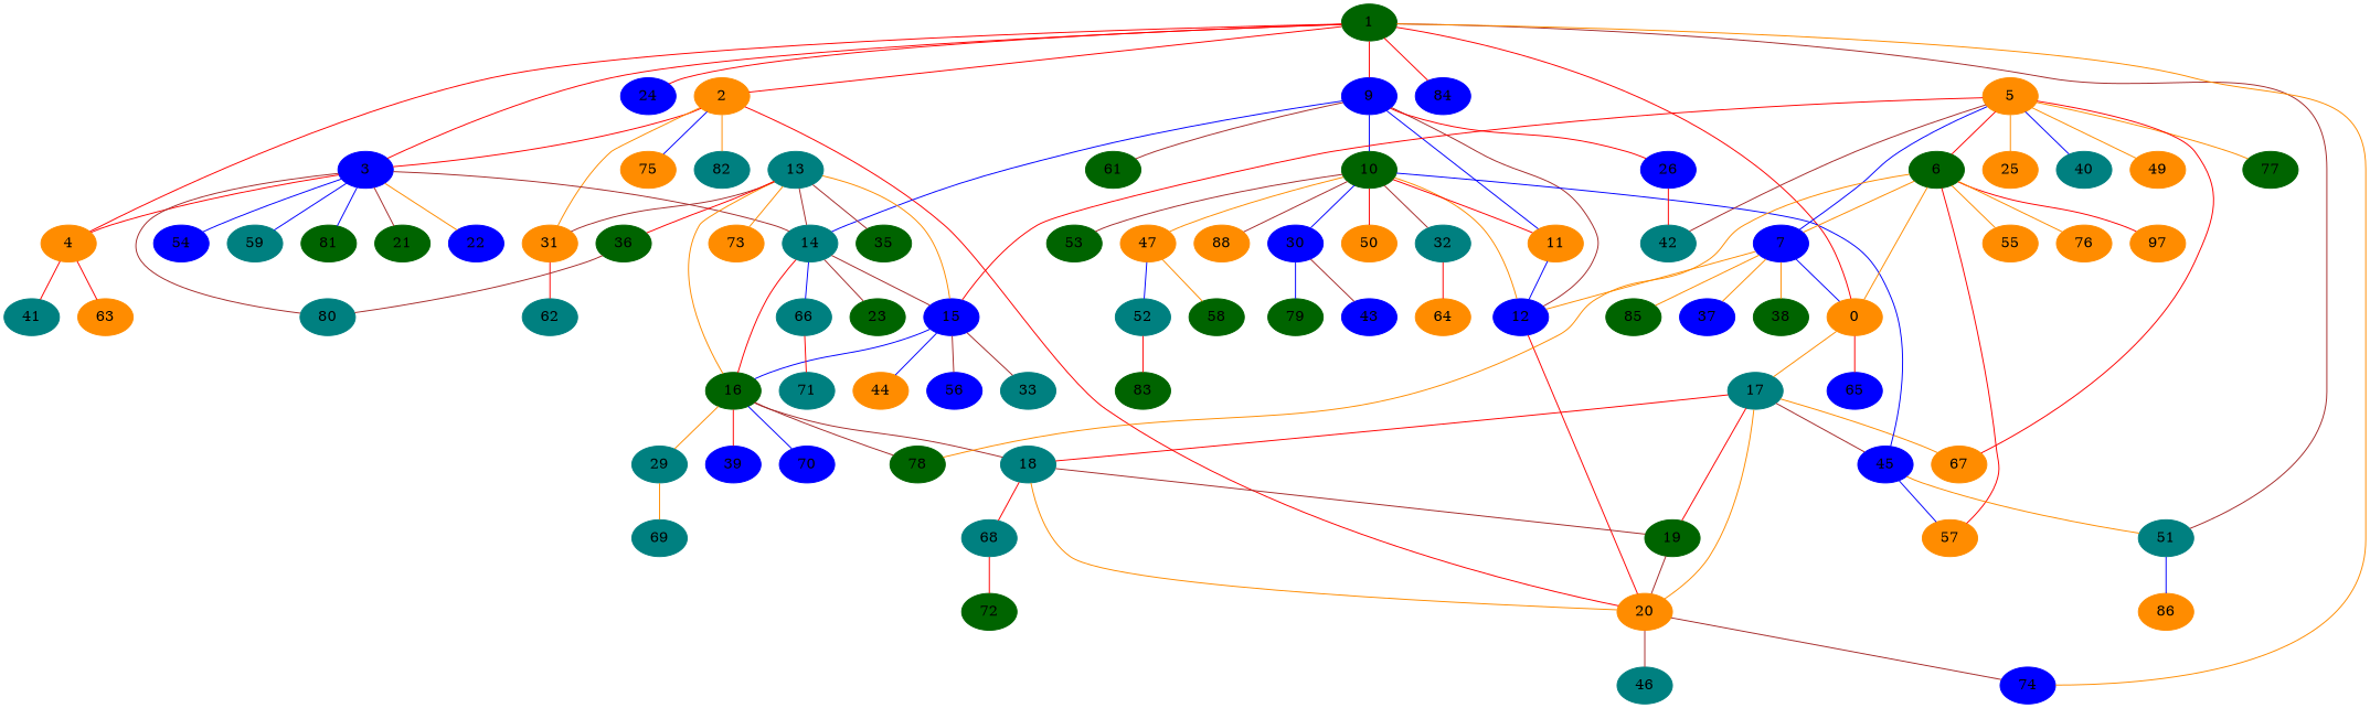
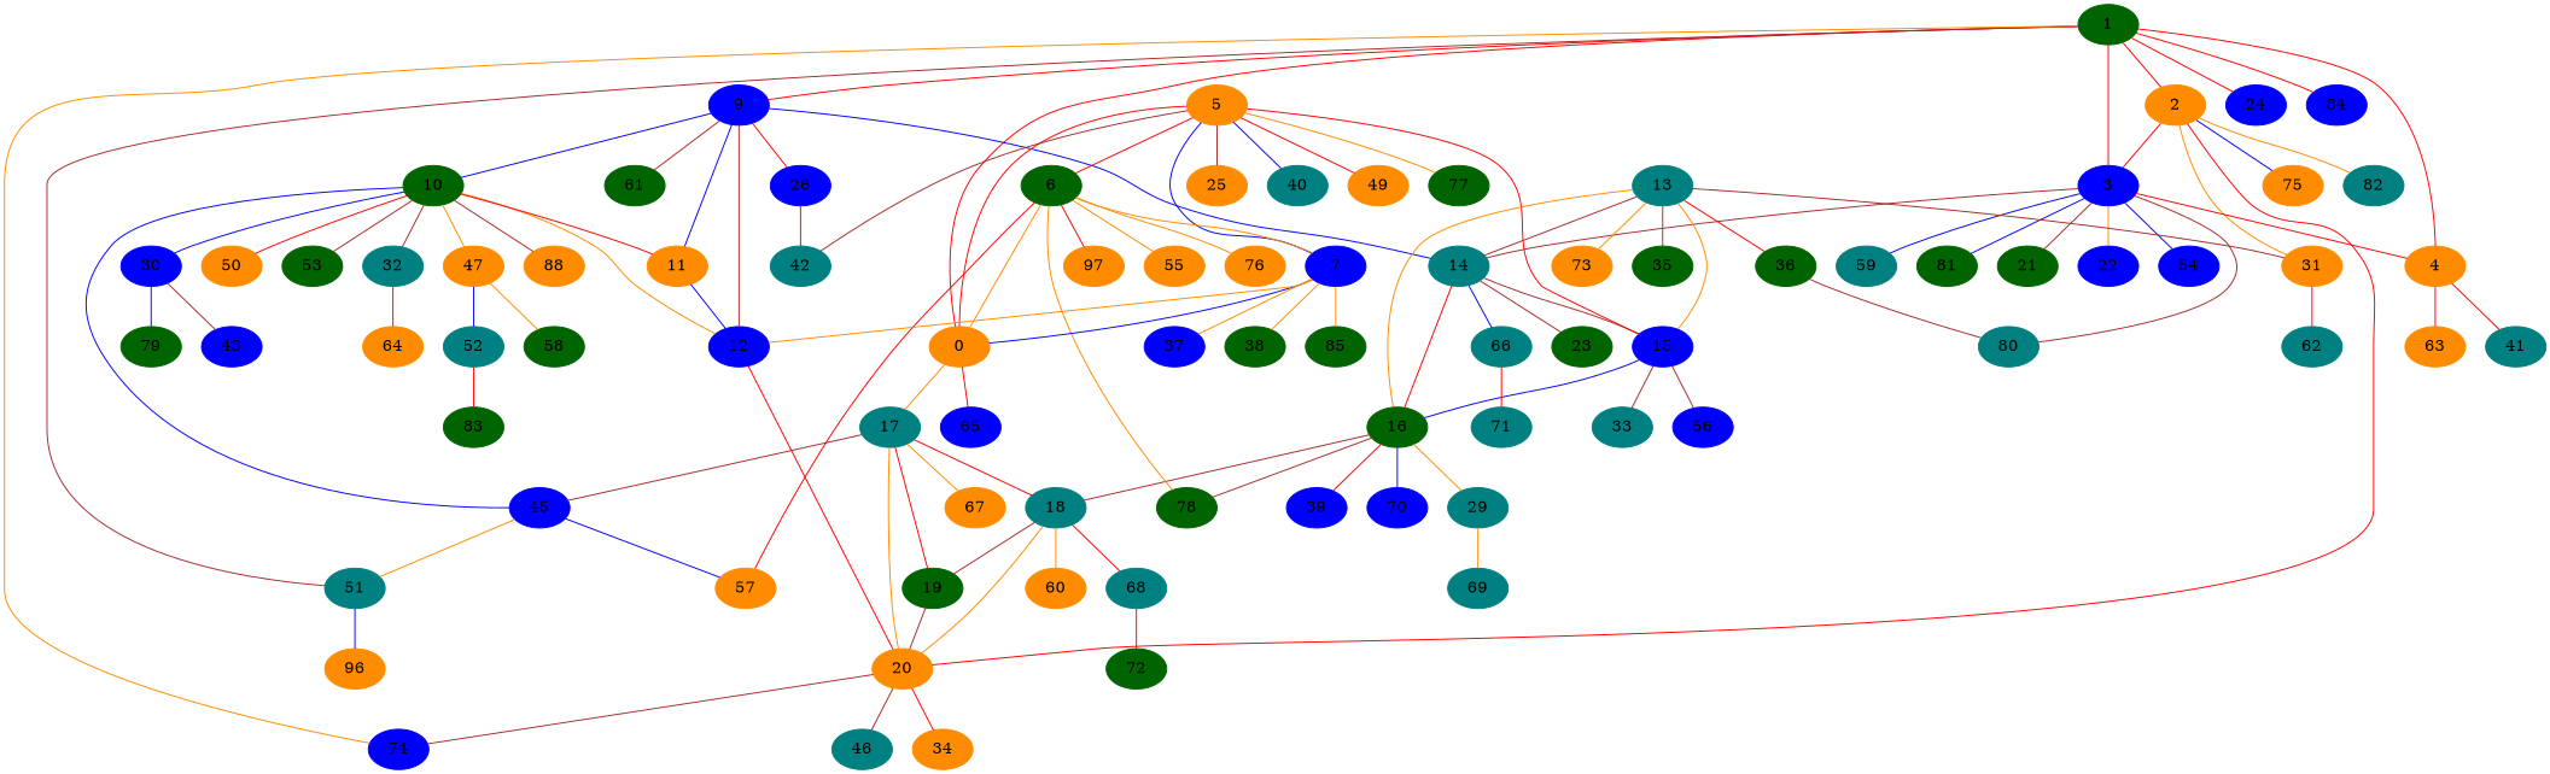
  graph {
    node [color=darkorange style=filled]
    edge [color=red]
    1 [color=darkgreen]
    2
    3 [color=blue]
    4
    n5 [label=0]
    9 [color=blue]
    24 [color=blue]
    51 [color=teal]
    74 [color=blue]
    84 [color=blue]
    20
    75
    82 [color=teal]
    31
    14 [color=teal]
    21 [color=darkgreen]
    22 [color=blue]
    54 [color=blue]
    59 [color=teal]
    80 [color=teal]
    81 [color=darkgreen]
    41 [color=teal]
    63
    17 [color=teal]
    65 [color=blue]
    12 [color=blue]
    10 [color=darkgreen]
    11
    26 [color=blue]
    61 [color=darkgreen]
-   86
+   86 [label=96]
+   34
    46 [color=teal]
    15 [color=blue]
    16 [color=darkgreen]
    23 [color=darkgreen]
    66 [color=teal]
    5
    6 [color=darkgreen]
    7 [color=blue]
    25
    40 [color=teal]
    42 [color=teal]
    49
    77 [color=darkgreen]
    n46 [label=97]
    55
    57
    76
    78 [color=darkgreen]
    37 [color=blue]
    38 [color=darkgreen]
    85 [color=darkgreen]
    33 [color=teal]
-   44
    56 [color=blue]
    45 [color=blue]
    18 [color=teal]
    19 [color=darkgreen]
    67
    30 [color=blue]
    32 [color=teal]
    47
    n64 [label=88]
    50
    53 [color=darkgreen]
    43 [color=blue]
    79 [color=darkgreen]
    64
    52 [color=teal]
    58 [color=darkgreen]
    13 [color=teal]
    35 [color=darkgreen]
    36 [color=darkgreen]
    73
    29 [color=teal]
    39 [color=blue]
    70 [color=blue]
    62 [color=teal]
    71 [color=teal]
+   60
    68 [color=teal]
    69 [color=teal]
    72 [color=darkgreen]
    83 [color=darkgreen]
    1 -- 2
    1 -- 3
    1 -- 4
    1 -- n5
    1 -- 9
    1 -- 24
    1 -- 51 [color=brown]
    1 -- 74 [color=darkorange]
    1 -- 84
    2 -- 3
    2 -- 20
    2 -- 75 [color=blue]
    2 -- 82 [color=darkorange]
    2 -- 31 [color=darkorange]
    3 -- 4
    3 -- 14 [color=brown]
    3 -- 21 [color=brown]
    3 -- 22 [color=darkorange]
    3 -- 54 [color=blue]
    3 -- 59 [color=blue]
    3 -- 80 [color=brown]
    3 -- 81 [color=blue]
    4 -- 41
    4 -- 63
    n5 -- 17 [color=darkorange]
    n5 -- 65
    9 -- 14 [color=blue]
    9 -- 12 [color=brown]
    9 -- 10 [color=blue]
    9 -- 11 [color=blue]
    9 -- 26
    9 -- 61 [color=brown]
    51 -- 86 [color=blue]
    20 -- 74 [color=brown]
+   20 -- 34
    20 -- 46 [color=brown]
    31 -- 62
    14 -- 15 [color=brown]
    14 -- 16
    14 -- 23 [color=brown]
    14 -- 66 [color=blue]
    17 -- 20 [color=darkorange]
    17 -- 45 [color=brown]
    17 -- 18
    17 -- 19
    17 -- 67 [color=darkorange]
    12 -- 20
    10 -- 12 [color=darkorange]
    10 -- 11
    10 -- 45 [color=blue]
    10 -- 30 [color=blue]
    10 -- 32 [color=brown]
    10 -- 47 [color=darkorange]
    10 -- n64 [color=brown]
    10 -- 50
    10 -- 53 [color=brown]
    11 -- 12 [color=blue]
    26 -- 42
    15 -- 16 [color=blue]
    15 -- 33 [color=brown]
-   15 -- 44 [color=blue]
    15 -- 56 [color=brown]
    16 -- 78 [color=brown]
    16 -- 18 [color=brown]
    16 -- 29 [color=darkorange]
    16 -- 39
    16 -- 70 [color=blue]
    66 -- 71
-   5 -- 67
+   5 -- n5
    5 -- 15
    5 -- 6
    5 -- 7 [color=blue]
-   5 -- 25 [color=darkorange]
+   5 -- 25 [color=brown]
    5 -- 40 [color=blue]
    5 -- 42 [color=brown]
-   5 -- 49 [color=darkorange]
+   5 -- 49
    5 -- 77 [color=darkorange]
    6 -- n5 [color=darkorange]
    6 -- 7 [color=darkorange]
    6 -- n46
    6 -- 55 [color=darkorange]
    6 -- 57
    6 -- 76 [color=darkorange]
    6 -- 78 [color=darkorange]
    7 -- n5 [color=blue]
    7 -- 12 [color=darkorange]
    7 -- 37 [color=darkorange]
    7 -- 38 [color=darkorange]
    7 -- 85 [color=darkorange]
    45 -- 51 [color=darkorange]
    45 -- 57 [color=blue]
    18 -- 20 [color=darkorange]
    18 -- 19 [color=brown]
+   18 -- 60 [color=darkorange]
    18 -- 68
    19 -- 20 [color=brown]
    30 -- 43 [color=brown]
    30 -- 79 [color=blue]
    32 -- 64
    47 -- 52 [color=blue]
    47 -- 58 [color=darkorange]
    52 -- 83
    13 -- 31 [color=brown]
    13 -- 14 [color=brown]
    13 -- 15 [color=darkorange]
    13 -- 16 [color=darkorange]
    13 -- 35 [color=brown]
    13 -- 36
    13 -- 73 [color=darkorange]
    36 -- 80 [color=brown]
    29 -- 69 [color=darkorange]
    68 -- 72
  }
